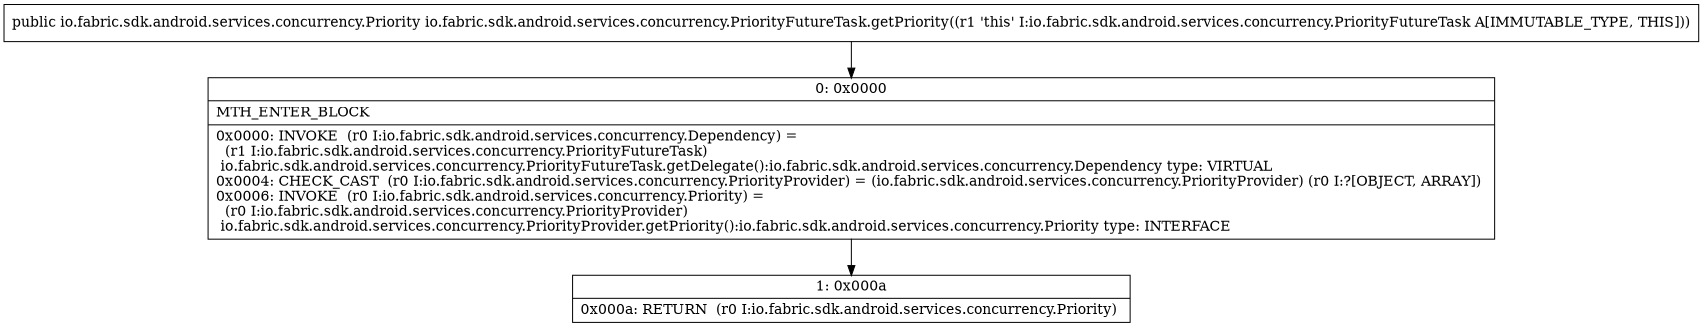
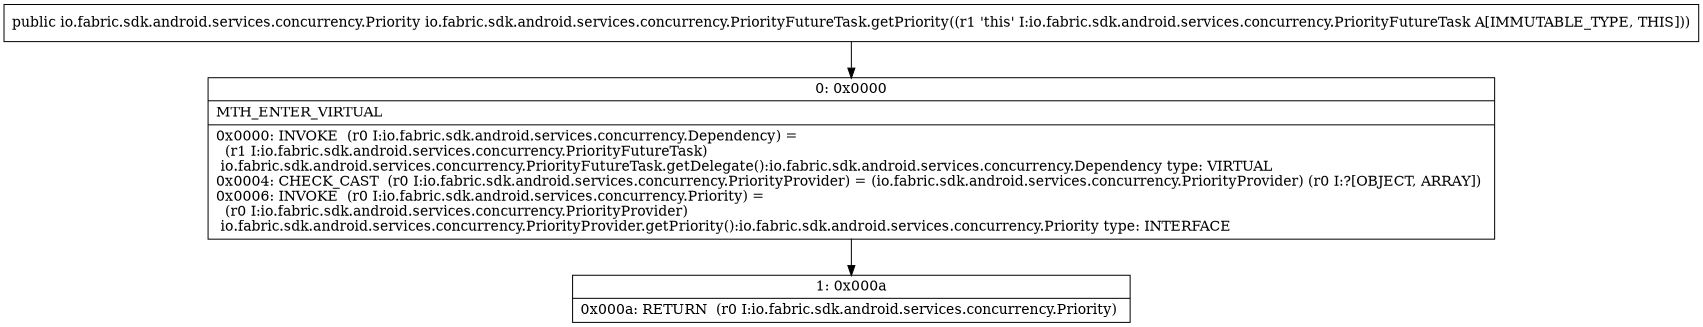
  digraph {
    fontname="DejaVu Serif"
    node [shape=record fontname="DejaVu Serif"]
    edge [fontname="DejaVu Serif"]
-   n1 [label="{0\:\ 0x0000|MTH_ENTER_BLOCK\l|0x0000: INVOKE  (r0 I:io.fabric.sdk.android.services.concurrency.Dependency) = \l  (r1 I:io.fabric.sdk.android.services.concurrency.PriorityFutureTask)\l io.fabric.sdk.android.services.concurrency.PriorityFutureTask.getDelegate():io.fabric.sdk.android.services.concurrency.Dependency type: VIRTUAL \l0x0004: CHECK_CAST  (r0 I:io.fabric.sdk.android.services.concurrency.PriorityProvider) = (io.fabric.sdk.android.services.concurrency.PriorityProvider) (r0 I:?[OBJECT, ARRAY]) \l0x0006: INVOKE  (r0 I:io.fabric.sdk.android.services.concurrency.Priority) = \l  (r0 I:io.fabric.sdk.android.services.concurrency.PriorityProvider)\l io.fabric.sdk.android.services.concurrency.PriorityProvider.getPriority():io.fabric.sdk.android.services.concurrency.Priority type: INTERFACE \l}"]
+   n1 [label="{0\:\ 0x0000|MTH_ENTER_VIRTUAL\l|0x0000: INVOKE  (r0 I:io.fabric.sdk.android.services.concurrency.Dependency) = \l  (r1 I:io.fabric.sdk.android.services.concurrency.PriorityFutureTask)\l io.fabric.sdk.android.services.concurrency.PriorityFutureTask.getDelegate():io.fabric.sdk.android.services.concurrency.Dependency type: VIRTUAL \l0x0004: CHECK_CAST  (r0 I:io.fabric.sdk.android.services.concurrency.PriorityProvider) = (io.fabric.sdk.android.services.concurrency.PriorityProvider) (r0 I:?[OBJECT, ARRAY]) \l0x0006: INVOKE  (r0 I:io.fabric.sdk.android.services.concurrency.Priority) = \l  (r0 I:io.fabric.sdk.android.services.concurrency.PriorityProvider)\l io.fabric.sdk.android.services.concurrency.PriorityProvider.getPriority():io.fabric.sdk.android.services.concurrency.Priority type: INTERFACE \l}"]
    n2 [label="{1\:\ 0x000a|0x000a: RETURN  (r0 I:io.fabric.sdk.android.services.concurrency.Priority) \l}"]
    n3 [label="{public io.fabric.sdk.android.services.concurrency.Priority io.fabric.sdk.android.services.concurrency.PriorityFutureTask.getPriority((r1 'this' I:io.fabric.sdk.android.services.concurrency.PriorityFutureTask A[IMMUTABLE_TYPE, THIS])) }"]
    n1 -> n2
    n3 -> n1
  }
